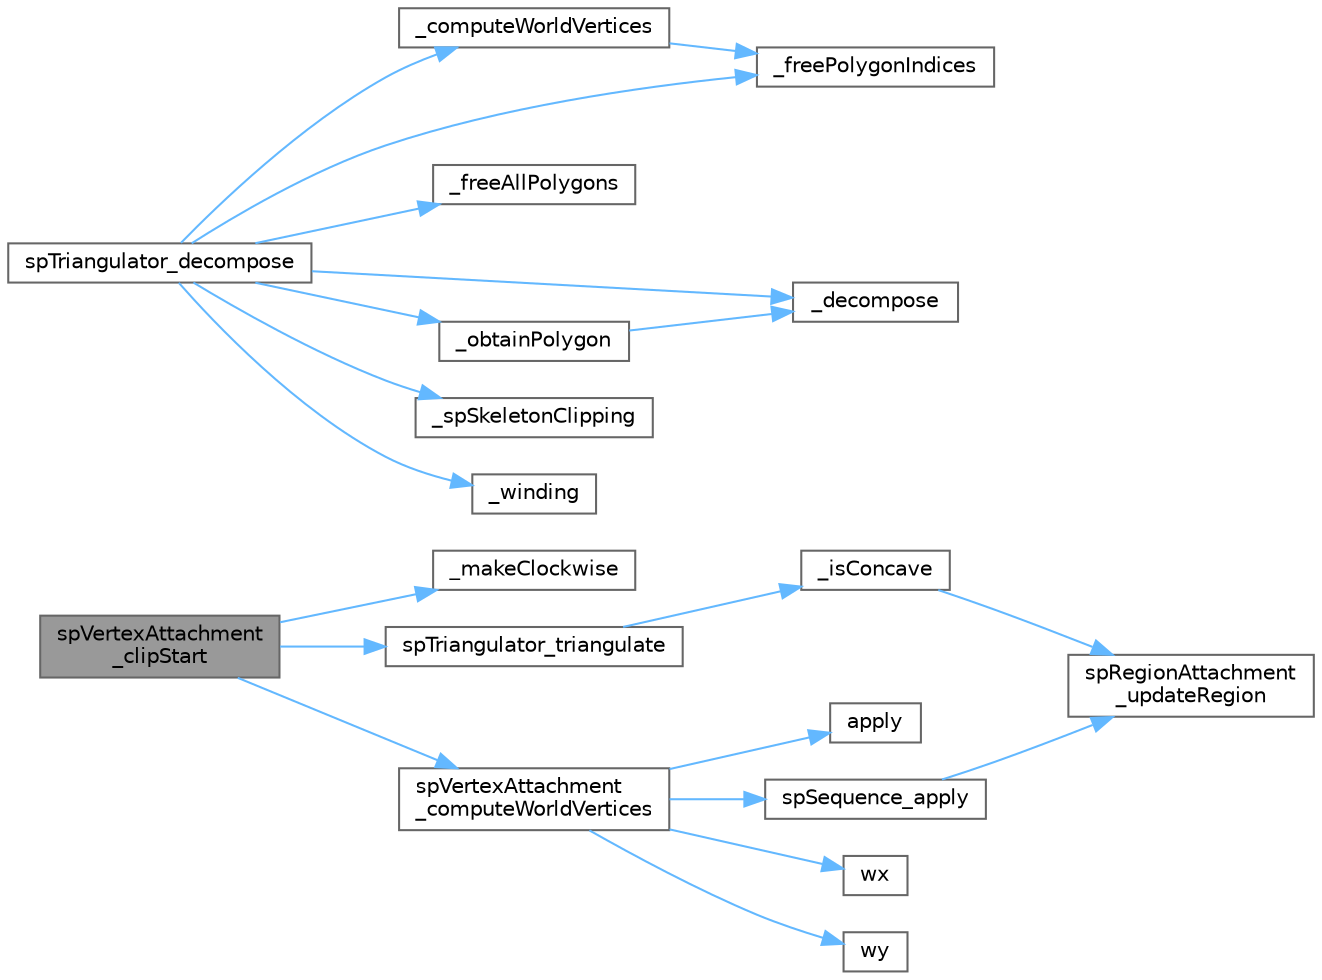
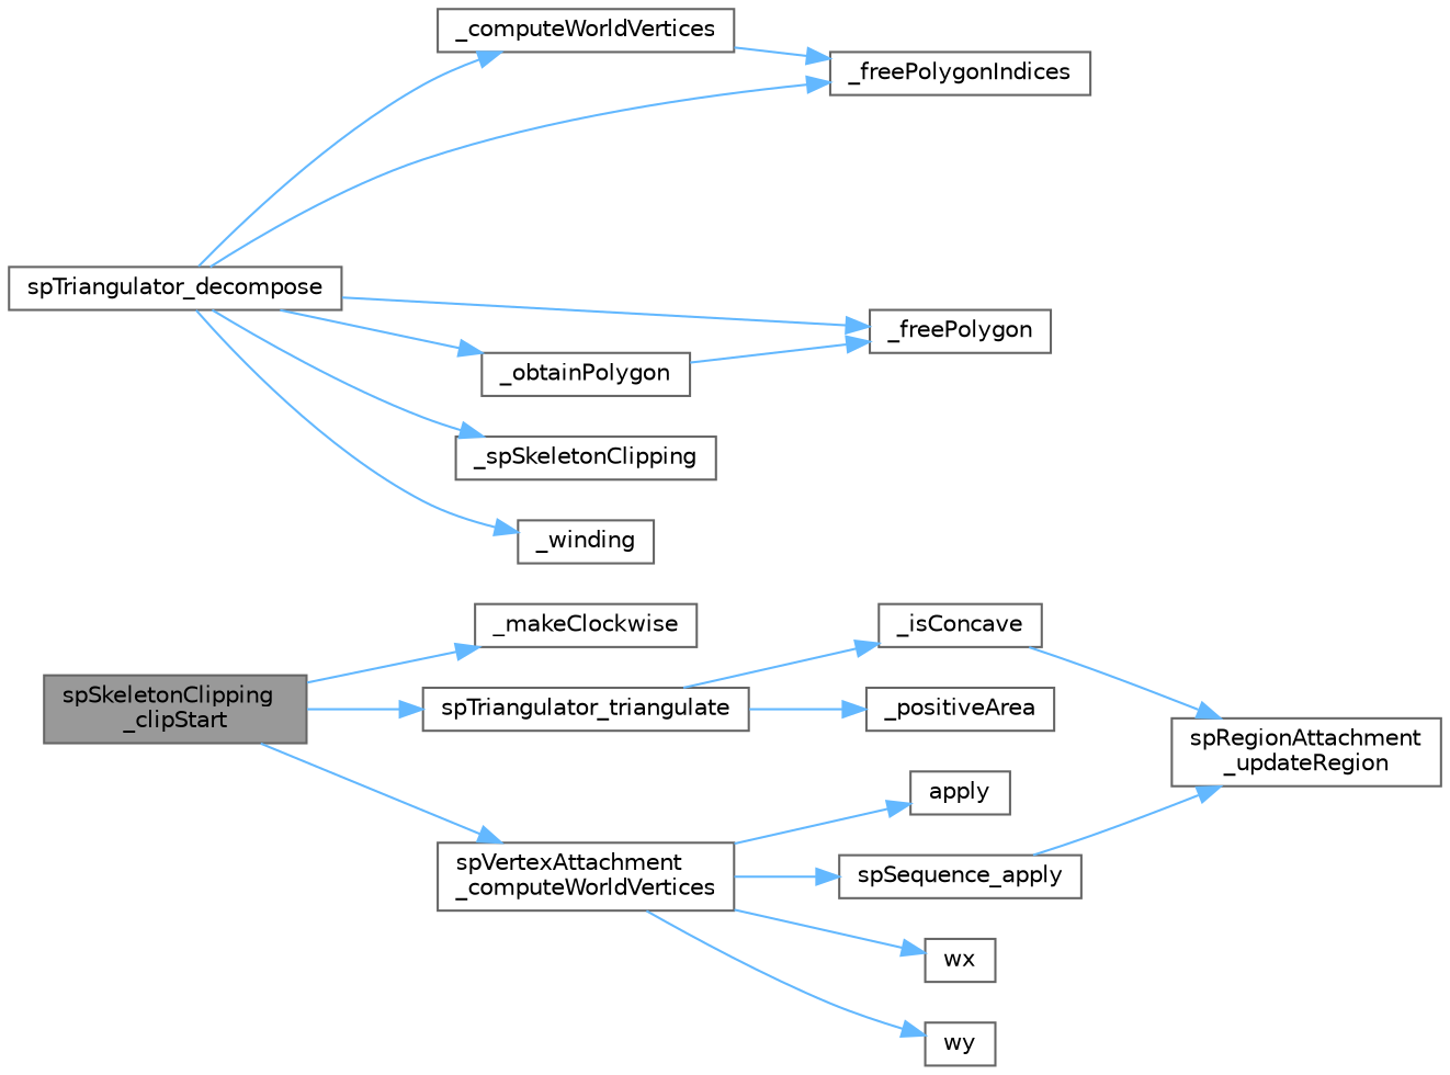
  digraph {
    rankdir=LR
    node [color=grey40 fillcolor=white fontname=Helvetica fontsize=10 shape=box style=filled]
    edge [color=steelblue1 fontname=Helvetica fontsize=10 labelfontname=Helvetica labelfontsize=10 style=solid]
-   n1 [color=gray40 fillcolor=grey60 fontcolor=black height=0.2 label="spVertexAttachment\l_clipStart" width=0.4]
+   n1 [color=gray40 fillcolor=grey60 fontcolor=black height=0.2 label="spSkeletonClipping\l_clipStart" width=0.4]
    n2 [height=0.2 label=_makeClockwise width=0.4]
    n3 [height=0.2 label=spTriangulator_triangulate width=0.4]
    n4 [height=0.2 label="spVertexAttachment\l_computeWorldVertices" width=0.4]
    n5 [height=0.2 label=spTriangulator_decompose width=0.4]
    n6 [height=0.2 label=_computeWorldVertices width=0.4]
    n7 [height=0.2 label=_freePolygonIndices width=0.4]
-   n8 [height=0.2 label=_freeAllPolygons width=0.4]
-   n9 [height=0.2 label=_decompose width=0.4]
+   n9 [height=0.2 label=_freePolygon width=0.4]
    n10 [height=0.2 label=_obtainPolygon width=0.4]
    n11 [height=0.2 label=_spSkeletonClipping width=0.4]
    n12 [height=0.2 label=_winding width=0.4]
    n13 [height=0.2 label=_isConcave width=0.4]
+   n14 [height=0.2 label=_positiveArea width=0.4]
    n15 [height=0.2 label=apply width=0.4]
    n16 [height=0.2 label=spSequence_apply width=0.4]
    n17 [height=0.2 label=wx width=0.4]
    n18 [height=0.2 label=wy width=0.4]
    n19 [height=0.2 label="spRegionAttachment\l_updateRegion" width=0.4]
    n1 -> n2
    n1 -> n3
    n1 -> n4
    n3 -> n13
+   n3 -> n14
    n4 -> n15
    n4 -> n16
    n4 -> n17
    n4 -> n18
    n5 -> n6
    n5 -> n7
-   n5 -> n8
    n5 -> n9
    n5 -> n10
    n5 -> n11
    n5 -> n12
    n6 -> n7
    n10 -> n9
    n13 -> n19
    n16 -> n19
  }
